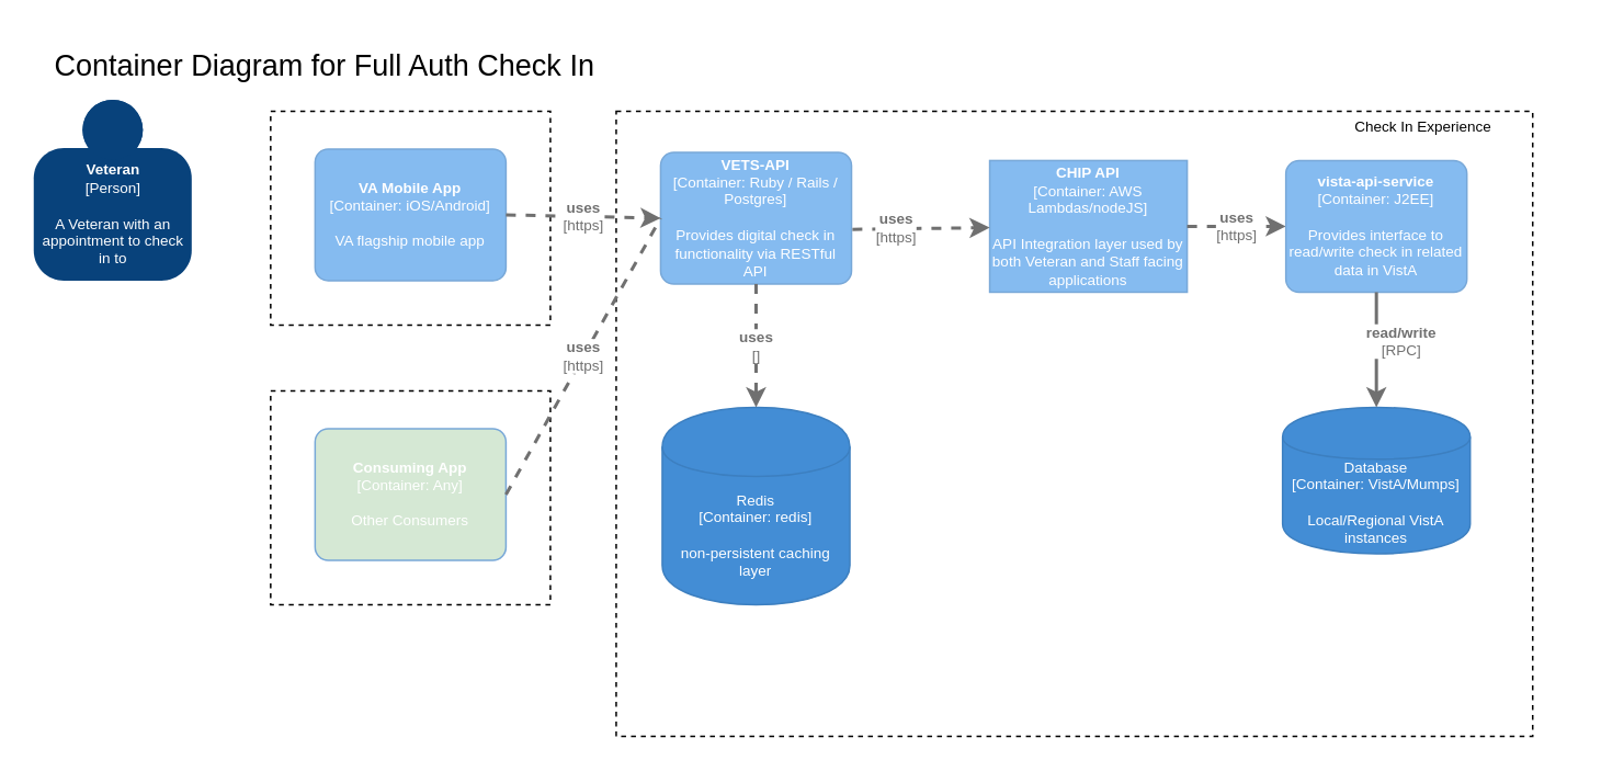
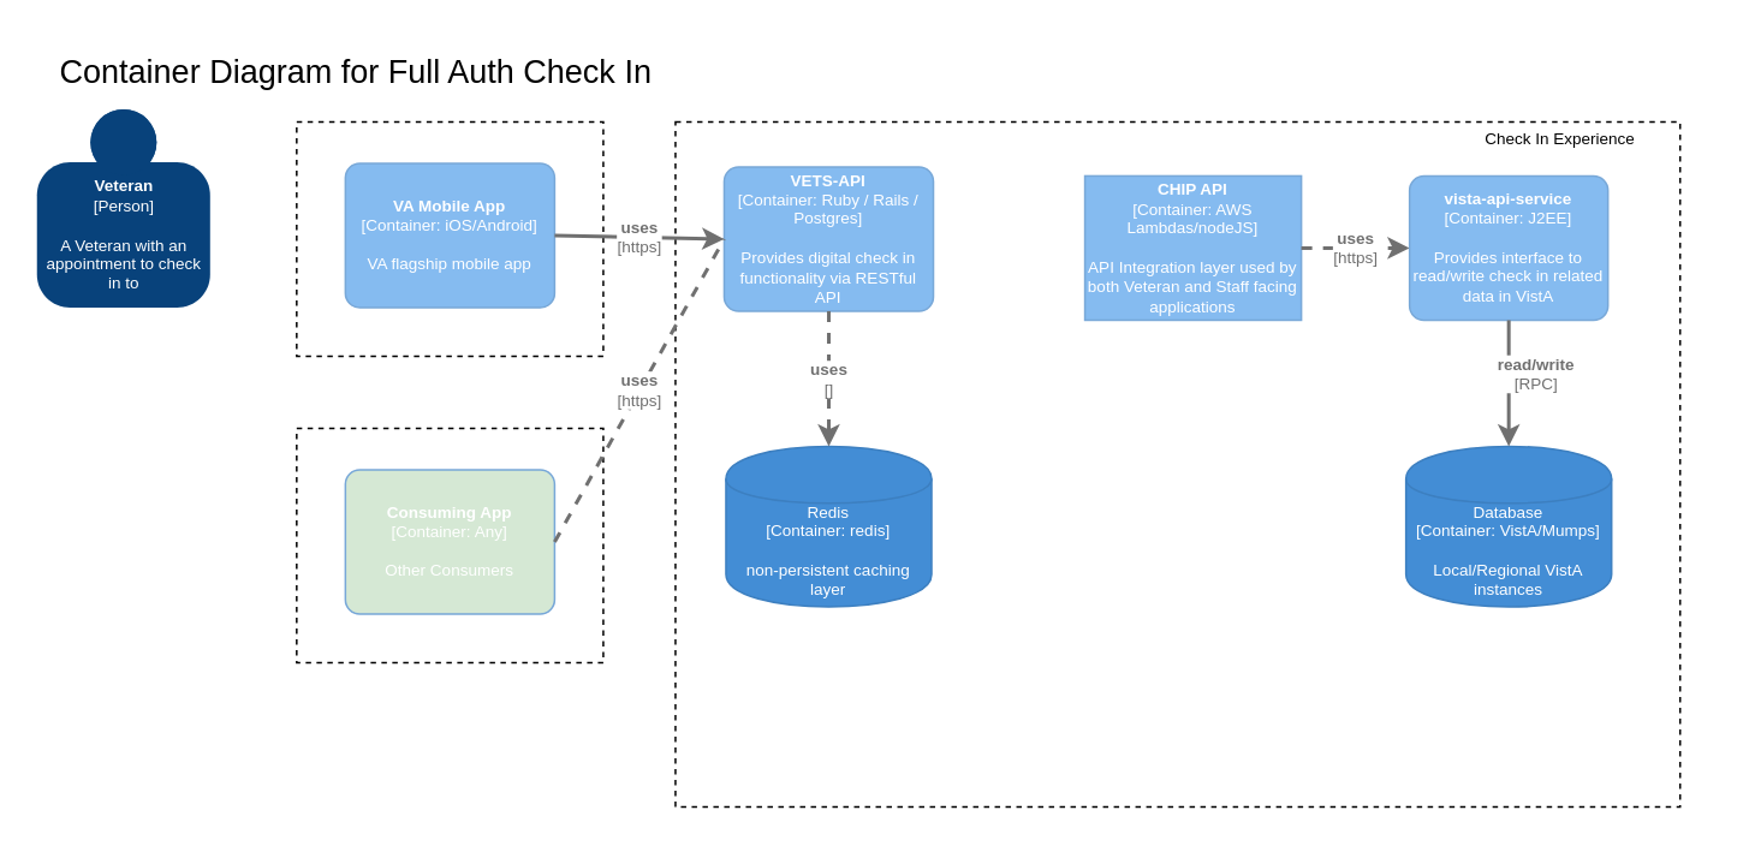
  <mxCell id="0" />
  <mxCell id="1" parent="0" />
  <mxCell id="2" value="" style="rounded=0;whiteSpace=wrap;html=1;dashed=1;fontSize=9;" parent="1" vertex="1"><mxGeometry x="374" y="67" width="557" height="380" as="geometry" /></mxCell>
  <mxCell id="3" value="" style="rounded=0;whiteSpace=wrap;html=1;dashed=1;fontSize=9;" parent="1" vertex="1"><mxGeometry x="164" y="67" width="170" height="130" as="geometry" /></mxCell>
  <mxCell id="4" value="&lt;font style=&quot;font-size: 18px&quot;&gt;Container Diagram for Full Auth Check In&lt;/font&gt;" style="text;html=1;strokeColor=none;fillColor=none;align=left;verticalAlign=middle;whiteSpace=wrap;rounded=0;dashed=1;" parent="1" vertex="1"><mxGeometry x="31" y="20" width="540" height="40" as="geometry" /></mxCell>
  <mxCell id="5" value="&lt;b style=&quot;font-size: 9px;&quot;&gt;Veteran&lt;/b&gt;&lt;div style=&quot;font-size: 9px;&quot;&gt;[Person]&lt;/div&gt;&lt;br style=&quot;font-size: 9px;&quot;&gt;&lt;div style=&quot;font-size: 9px;&quot;&gt;A Veteran with an &#10;appointment to check &#10;in to&lt;/div&gt;" style="html=1;dashed=0;whitespace=wrap;fillColor=#08427b;strokeColor=none;fontColor=#ffffff;shape=mxgraph.c4.person;align=center;metaEdit=1;points=[[0.5,0,0],[1,0.5,0],[1,0.75,0],[0.75,1,0],[0.5,1,0],[0.25,1,0],[0,0.75,0],[0,0.5,0]];metaData={&quot;c4Type&quot;:{&quot;editable&quot;:false}};fontSize=9;" parent="1" vertex="1"><mxGeometry x="20" y="60" width="96" height="110" as="geometry" /></mxCell>
  <mxCell id="6" value="&lt;b style=&quot;font-size: 9px;&quot;&gt;VA Mobile App&lt;/b&gt;&lt;div style=&quot;font-size: 9px;&quot;&gt;[Container: iOS/Android]&lt;/div&gt;&lt;br style=&quot;font-size: 9px;&quot;&gt;&lt;div style=&quot;font-size: 9px;&quot;&gt;VA flagship mobile app&lt;/div&gt;" style="rounded=1;whiteSpace=wrap;html=1;labelBackgroundColor=none;fillColor=#85BBF0;fontColor=#ffffff;align=center;arcSize=10;strokeColor=#78A8D8;metaEdit=1;metaData={&quot;c4Type&quot;:{&quot;editable&quot;:false}};points=[[0.25,0,0],[0.5,0,0],[0.75,0,0],[1,0.25,0],[1,0.5,0],[1,0.75,0],[0.75,1,0],[0.5,1,0],[0.25,1,0],[0,0.75,0],[0,0.5,0],[0,0.25,0]];fontSize=9;" parent="1" vertex="1"><mxGeometry x="191" y="90" width="116" height="80" as="geometry" /></mxCell>
  <mxCell id="7" value="&lt;b style=&quot;font-size: 9px;&quot;&gt;VETS-API&lt;/b&gt;&lt;div style=&quot;font-size: 9px;&quot;&gt;[Container: Ruby / Rails / Postgres]&lt;/div&gt;&lt;br style=&quot;font-size: 9px;&quot;&gt;&lt;div style=&quot;font-size: 9px;&quot;&gt;Provides digital check in functionality via RESTful API&lt;/div&gt;" style="rounded=1;whiteSpace=wrap;html=1;labelBackgroundColor=none;fillColor=#85BBF0;fontColor=#ffffff;align=center;arcSize=10;strokeColor=#78A8D8;metaEdit=1;metaData={&quot;c4Type&quot;:{&quot;editable&quot;:false}};points=[[0.25,0,0],[0.5,0,0],[0.75,0,0],[1,0.25,0],[1,0.5,0],[1,0.75,0],[0.75,1,0],[0.5,1,0],[0.25,1,0],[0,0.75,0],[0,0.5,0],[0,0.25,0]];fontSize=9;" parent="1" vertex="1"><mxGeometry x="401" y="92" width="116" height="80" as="geometry" /></mxCell>
- <mxCell id="8" value="&lt;div style=&quot;text-align: left; font-size: 9px;&quot;&gt;&lt;div style=&quot;text-align: center; font-size: 9px;&quot;&gt;&lt;b style=&quot;font-size: 9px;&quot;&gt;uses&lt;/b&gt;&lt;/div&gt;&lt;div style=&quot;text-align: center; font-size: 9px;&quot;&gt;[https]&lt;/div&gt;&lt;/div&gt;" style="edgeStyle=none;rounded=0;html=1;entryX=0;entryY=0.5;jettySize=auto;orthogonalLoop=1;strokeColor=#707070;strokeWidth=2;fontColor=#707070;jumpStyle=none;dashed=1;metaEdit=1;metaData={&quot;c4Type&quot;:{&quot;editable&quot;:false}};exitX=1;exitY=0.5;exitDx=0;exitDy=0;exitPerimeter=0;entryDx=0;entryDy=0;entryPerimeter=0;fontSize=9;" parent="1" source="6" target="7" edge="1"><mxGeometry width="160" relative="1" as="geometry"><mxPoint x="332" y="324" as="sourcePoint" /><mxPoint x="492" y="324" as="targetPoint" /></mxGeometry></mxCell>
+ <mxCell id="8" value="&lt;div style=&quot;text-align: left; font-size: 9px;&quot;&gt;&lt;div style=&quot;text-align: center; font-size: 9px;&quot;&gt;&lt;b style=&quot;font-size: 9px;&quot;&gt;uses&lt;/b&gt;&lt;/div&gt;&lt;div style=&quot;text-align: center; font-size: 9px;&quot;&gt;[https]&lt;/div&gt;&lt;/div&gt;" style="edgeStyle=none;rounded=0;html=1;entryX=0;entryY=0.5;jettySize=auto;orthogonalLoop=1;strokeColor=#707070;strokeWidth=2;fontColor=#707070;jumpStyle=none;dashed=0;metaEdit=1;metaData={&quot;c4Type&quot;:{&quot;editable&quot;:false}};exitX=1;exitY=0.5;exitDx=0;exitDy=0;exitPerimeter=0;entryDx=0;entryDy=0;entryPerimeter=0;fontSize=9;" parent="1" source="6" target="7" edge="1"><mxGeometry width="160" relative="1" as="geometry"><mxPoint x="332" y="324" as="sourcePoint" /><mxPoint x="492" y="324" as="targetPoint" /></mxGeometry></mxCell>
  <mxCell id="9" value="&lt;b style=&quot;font-size: 9px;&quot;&gt;CHIP API&lt;/b&gt;&lt;div style=&quot;font-size: 9px;&quot;&gt;[Container: AWS Lambdas/nodeJS]&lt;/div&gt;&lt;br style=&quot;font-size: 9px;&quot;&gt;&lt;div style=&quot;font-size: 9px;&quot;&gt;API Integration layer used by both Veteran and Staff facing applications&lt;/div&gt;" style="whiteSpace=wrap;html=1;labelBackgroundColor=none;fillColor=#85BBF0;fontColor=#ffffff;align=center;arcSize=10;strokeColor=#78A8D8;metaEdit=1;metaData={&quot;c4Type&quot;:{&quot;editable&quot;:false}};points=[[0.25,0,0],[0.5,0,0],[0.75,0,0],[1,0.25,0],[1,0.5,0],[1,0.75,0],[0.75,1,0],[0.5,1,0],[0.25,1,0],[0,0.75,0],[0,0.5,0],[0,0.25,0]];fontSize=9;rounded=0;" parent="1" vertex="1"><mxGeometry x="601" y="97" width="120" height="80" as="geometry" /></mxCell>
- <mxCell id="10" value="&lt;div style=&quot;text-align: left; font-size: 9px;&quot;&gt;&lt;div style=&quot;text-align: center; font-size: 9px;&quot;&gt;&lt;b style=&quot;font-size: 9px;&quot;&gt;uses&lt;/b&gt;&lt;/div&gt;&lt;div style=&quot;text-align: center; font-size: 9px;&quot;&gt;[https]&lt;/div&gt;&lt;/div&gt;" style="edgeStyle=none;rounded=0;html=1;jettySize=auto;orthogonalLoop=1;strokeColor=#707070;strokeWidth=2;fontColor=#707070;jumpStyle=none;dashed=1;metaEdit=1;metaData={&quot;c4Type&quot;:{&quot;editable&quot;:false}};exitX=1.005;exitY=0.585;exitDx=0;exitDy=0;exitPerimeter=0;fontSize=9;" parent="1" source="7" target="9" edge="1"><mxGeometry x="-0.375" width="160" relative="1" as="geometry"><mxPoint x="497" y="434" as="sourcePoint" /><mxPoint x="497" y="481" as="targetPoint" /><mxPoint as="offset" /></mxGeometry></mxCell>
- <mxCell id="11" value="Redis&lt;div style=&quot;font-size: 9px;&quot;&gt;[Container:&amp;nbsp;redis]&lt;/div&gt;&lt;br style=&quot;font-size: 9px;&quot;&gt;&lt;div style=&quot;font-size: 9px;&quot;&gt;non-persistent caching layer&lt;/div&gt;" style="shape=cylinder;whiteSpace=wrap;html=1;boundedLbl=1;rounded=0;labelBackgroundColor=none;fillColor=#438DD5;fontSize=9;fontColor=#ffffff;align=center;strokeColor=#3C7FC0;metaEdit=1;points=[[0.5,0,0],[1,0.25,0],[1,0.5,0],[1,0.75,0],[0.5,1,0],[0,0.75,0],[0,0.5,0],[0,0.25,0]];metaData={&quot;c4Type&quot;:{&quot;editable&quot;:false}};" parent="1" vertex="1"><mxGeometry x="402" y="247" width="114" height="120" as="geometry" /></mxCell>
+ <mxCell id="11" value="Redis&lt;div style=&quot;font-size: 9px;&quot;&gt;[Container:&amp;nbsp;redis]&lt;/div&gt;&lt;br style=&quot;font-size: 9px;&quot;&gt;&lt;div style=&quot;font-size: 9px;&quot;&gt;non-persistent caching layer&lt;/div&gt;" style="shape=cylinder;whiteSpace=wrap;html=1;boundedLbl=1;rounded=0;labelBackgroundColor=none;fillColor=#438DD5;fontSize=9;fontColor=#ffffff;align=center;strokeColor=#3C7FC0;metaEdit=1;points=[[0.5,0,0],[1,0.25,0],[1,0.5,0],[1,0.75,0],[0.5,1,0],[0,0.75,0],[0,0.5,0],[0,0.25,0]];metaData={&quot;c4Type&quot;:{&quot;editable&quot;:false}};" parent="1" vertex="1"><mxGeometry x="402" y="247" width="114" height="89" as="geometry" /></mxCell>
  <mxCell id="12" value="&lt;div style=&quot;text-align: left; font-size: 9px;&quot;&gt;&lt;div style=&quot;text-align: center; font-size: 9px;&quot;&gt;&lt;b style=&quot;font-size: 9px;&quot;&gt;uses&lt;/b&gt;&lt;/div&gt;&lt;div style=&quot;text-align: center; font-size: 9px;&quot;&gt;[]&lt;/div&gt;&lt;/div&gt;" style="edgeStyle=none;rounded=0;html=1;entryX=0.5;entryY=0;jettySize=auto;orthogonalLoop=1;strokeColor=#707070;strokeWidth=2;fontColor=#707070;jumpStyle=none;dashed=1;metaEdit=1;metaData={&quot;c4Type&quot;:{&quot;editable&quot;:false}};entryDx=0;entryDy=0;entryPerimeter=0;fontSize=9;exitX=0.5;exitY=1;exitDx=0;exitDy=0;exitPerimeter=0;" parent="1" source="7" target="11" edge="1"><mxGeometry width="160" relative="1" as="geometry"><mxPoint x="331" y="287" as="sourcePoint" /><mxPoint x="411" y="142" as="targetPoint" /></mxGeometry></mxCell>
  <mxCell id="13" value="&lt;div style=&quot;text-align: left; font-size: 9px;&quot;&gt;&lt;div style=&quot;text-align: center; font-size: 9px;&quot;&gt;&lt;b style=&quot;font-size: 9px;&quot;&gt;uses&lt;/b&gt;&lt;/div&gt;&lt;div style=&quot;text-align: center; font-size: 9px;&quot;&gt;[https]&lt;/div&gt;&lt;/div&gt;" style="edgeStyle=none;rounded=0;html=1;jettySize=auto;orthogonalLoop=1;strokeColor=#707070;strokeWidth=2;fontColor=#707070;jumpStyle=none;dashed=1;metaEdit=1;metaData={&quot;c4Type&quot;:{&quot;editable&quot;:false}};exitX=1;exitY=0.5;exitDx=0;exitDy=0;exitPerimeter=0;fontSize=9;entryX=0;entryY=0.5;entryDx=0;entryDy=0;entryPerimeter=0;" parent="1" source="9" edge="1"><mxGeometry width="160" relative="1" as="geometry"><mxPoint x="528" y="149" as="sourcePoint" /><mxPoint x="781" y="137" as="targetPoint" /><mxPoint as="offset" /></mxGeometry></mxCell>
  <mxCell id="14" value="Check In Experience&amp;nbsp;" style="text;html=1;strokeColor=none;fillColor=none;align=center;verticalAlign=middle;whiteSpace=wrap;rounded=0;dashed=1;fontSize=9;" parent="1" vertex="1"><mxGeometry x="781" y="67" width="169.87" height="20" as="geometry" /></mxCell>
  <mxCell id="15" value="&lt;b style=&quot;font-size: 9px;&quot;&gt;vista-api-service&lt;/b&gt;&lt;div style=&quot;font-size: 9px;&quot;&gt;[Container: J2EE]&lt;/div&gt;&lt;br style=&quot;font-size: 9px;&quot;&gt;&lt;div style=&quot;font-size: 9px;&quot;&gt;Provides interface to read/write check in related data in VistA&lt;/div&gt;" style="rounded=1;whiteSpace=wrap;html=1;labelBackgroundColor=none;fillColor=#85BBF0;fontColor=#ffffff;align=center;arcSize=10;strokeColor=#78A8D8;metaEdit=1;metaData={&quot;c4Type&quot;:{&quot;editable&quot;:false}};points=[[0.25,0,0],[0.5,0,0],[0.75,0,0],[1,0.25,0],[1,0.5,0],[1,0.75,0],[0.75,1,0],[0.5,1,0],[0.25,1,0],[0,0.75,0],[0,0.5,0],[0,0.25,0]];fontSize=9;" vertex="1" parent="1"><mxGeometry x="781" y="97" width="110" height="80" as="geometry" /></mxCell>
  <mxCell id="16" value="Database&lt;div style=&quot;font-size: 9px;&quot;&gt;[Container:&amp;nbsp;VistA/Mumps]&lt;/div&gt;&lt;br style=&quot;font-size: 9px;&quot;&gt;&lt;div style=&quot;font-size: 9px;&quot;&gt;Local/Regional VistA instances&lt;/div&gt;" style="shape=cylinder;whiteSpace=wrap;html=1;boundedLbl=1;rounded=0;labelBackgroundColor=none;fillColor=#438DD5;fontSize=9;fontColor=#ffffff;align=center;strokeColor=#3C7FC0;metaEdit=1;points=[[0.5,0,0],[1,0.25,0],[1,0.5,0],[1,0.75,0],[0.5,1,0],[0,0.75,0],[0,0.5,0],[0,0.25,0]];metaData={&quot;c4Type&quot;:{&quot;editable&quot;:false}};" vertex="1" parent="1"><mxGeometry x="779" y="247" width="114" height="89" as="geometry" /></mxCell>
  <mxCell id="17" value="&lt;div style=&quot;text-align: left; font-size: 9px;&quot;&gt;&lt;div style=&quot;text-align: center; font-size: 9px;&quot;&gt;&lt;b style=&quot;font-size: 9px;&quot;&gt;read/write&lt;/b&gt;&lt;/div&gt;&lt;div style=&quot;text-align: center; font-size: 9px;&quot;&gt;[RPC]&lt;/div&gt;&lt;/div&gt;" style="edgeStyle=none;rounded=0;html=1;jettySize=auto;orthogonalLoop=1;strokeColor=#707070;strokeWidth=2;fontColor=#707070;jumpStyle=none;dashed=0;metaEdit=1;metaData={&quot;c4Type&quot;:{&quot;editable&quot;:false}};exitX=0.5;exitY=1;exitDx=0;exitDy=0;exitPerimeter=0;fontSize=9;" edge="1" parent="1" source="15" target="16"><mxGeometry x="-0.141" y="15" width="160" relative="1" as="geometry"><mxPoint x="500.38" y="837" as="sourcePoint" /><mxPoint x="770.38" y="652" as="targetPoint" /><mxPoint as="offset" /></mxGeometry></mxCell>
  <mxCell id="18" value="" style="rounded=0;whiteSpace=wrap;html=1;dashed=1;fontSize=9;" vertex="1" parent="1"><mxGeometry x="164" y="237" width="170" height="130" as="geometry" /></mxCell>
  <mxCell id="19" value="&lt;b style=&quot;font-size: 9px;&quot;&gt;Consuming App&lt;/b&gt;&lt;div style=&quot;font-size: 9px;&quot;&gt;[Container: Any]&lt;/div&gt;&lt;br style=&quot;font-size: 9px;&quot;&gt;&lt;div style=&quot;font-size: 9px;&quot;&gt;Other Consumers&lt;/div&gt;" style="rounded=1;whiteSpace=wrap;html=1;labelBackgroundColor=none;fillColor=#d5e8d4;fontColor=#ffffff;align=center;arcSize=10;strokeColor=#78A8D8;metaEdit=1;metaData={&quot;c4Type&quot;:{&quot;editable&quot;:false}};points=[[0.25,0,0],[0.5,0,0],[0.75,0,0],[1,0.25,0],[1,0.5,0],[1,0.75,0],[0.75,1,0],[0.5,1,0],[0.25,1,0],[0,0.75,0],[0,0.5,0],[0,0.25,0]];fontSize=9;" vertex="1" parent="1"><mxGeometry x="191" y="260" width="116" height="80" as="geometry" /></mxCell>
  <mxCell id="20" value="&lt;div style=&quot;text-align: left; font-size: 9px;&quot;&gt;&lt;div style=&quot;text-align: center; font-size: 9px;&quot;&gt;&lt;b style=&quot;font-size: 9px;&quot;&gt;uses&lt;/b&gt;&lt;/div&gt;&lt;div style=&quot;text-align: center; font-size: 9px;&quot;&gt;[https]&lt;/div&gt;&lt;/div&gt;" style="edgeStyle=none;rounded=0;html=1;entryX=0;entryY=0.5;jettySize=auto;orthogonalLoop=1;strokeColor=#707070;strokeWidth=2;fontColor=#707070;jumpStyle=none;dashed=1;metaEdit=1;metaData={&quot;c4Type&quot;:{&quot;editable&quot;:false}};exitX=1;exitY=0.5;exitDx=0;exitDy=0;exitPerimeter=0;entryDx=0;entryDy=0;entryPerimeter=0;fontSize=9;endArrow=none;" edge="1" parent="1" source="19" target="7"><mxGeometry width="160" relative="1" as="geometry"><mxPoint x="317" y="140" as="sourcePoint" /><mxPoint x="411" y="142" as="targetPoint" /></mxGeometry></mxCell>
